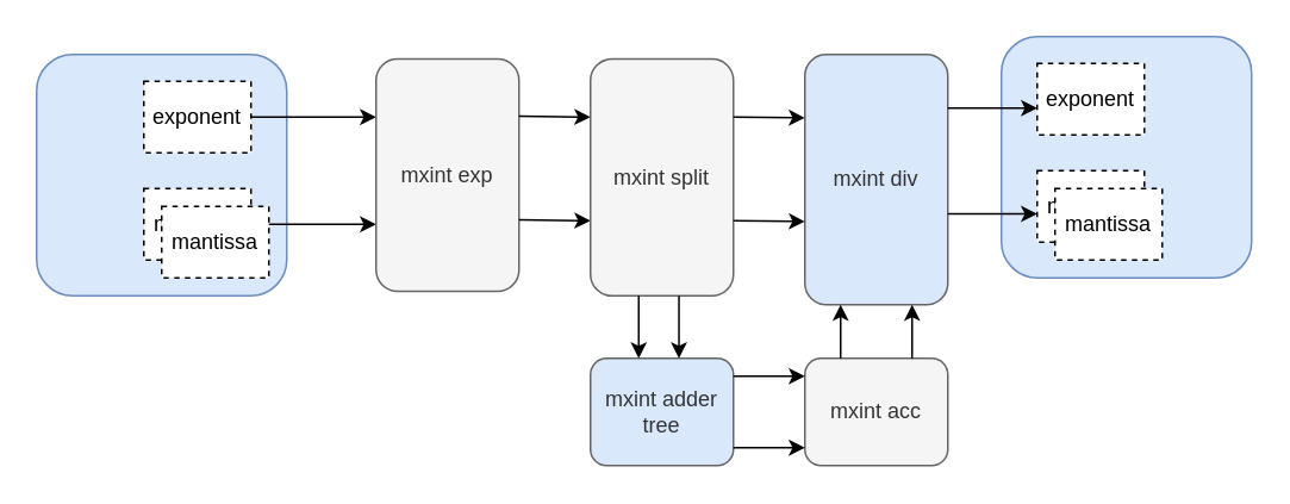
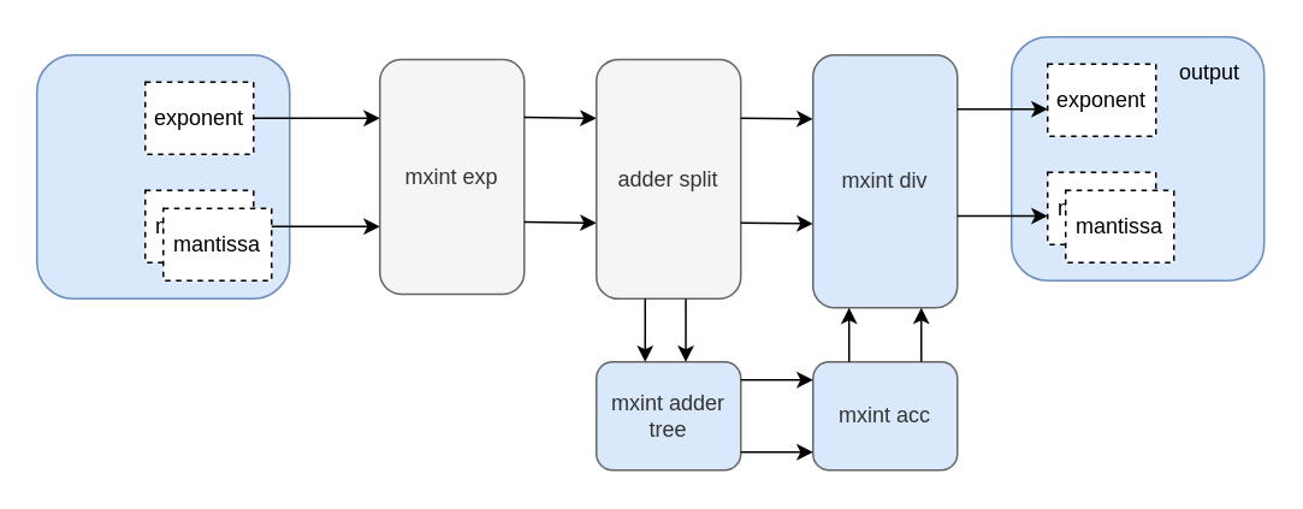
  <mxCell id="0" />
  <mxCell id="1" parent="0" />
  <mxCell id="2" value="" style="rounded=1;whiteSpace=wrap;html=1;fillColor=#dae8fc;strokeColor=#6c8ebf;" vertex="1" parent="1"><mxGeometry x="20" y="30" width="140" height="135" as="geometry" /></mxCell>
  <mxCell id="3" style="edgeStyle=none;html=1;" edge="1" parent="1" source="4"><mxGeometry relative="1" as="geometry"><mxPoint x="210" y="125" as="targetPoint" /></mxGeometry></mxCell>
  <mxCell id="4" value="mantissa" style="rounded=0;whiteSpace=wrap;html=1;dashed=1;" vertex="1" parent="1"><mxGeometry x="80" y="105" width="60" height="40" as="geometry" /></mxCell>
  <mxCell id="5" style="edgeStyle=none;html=1;" edge="1" parent="1" source="6"><mxGeometry relative="1" as="geometry"><mxPoint x="210" y="65" as="targetPoint" /></mxGeometry></mxCell>
  <mxCell id="6" value="exponent" style="rounded=0;whiteSpace=wrap;html=1;dashed=1;" vertex="1" parent="1"><mxGeometry x="80" y="45" width="60" height="40" as="geometry" /></mxCell>
  <mxCell id="7" value="mantissa" style="rounded=0;whiteSpace=wrap;html=1;dashed=1;" vertex="1" parent="1"><mxGeometry x="90" y="115" width="60" height="40" as="geometry" /></mxCell>
  <mxCell id="8" value="mxint exp" style="rounded=1;whiteSpace=wrap;html=1;fillColor=#f5f5f5;fontColor=#333333;strokeColor=#666666;" vertex="1" parent="1"><mxGeometry x="210" y="32.5" width="80" height="130" as="geometry" /></mxCell>
  <mxCell id="9" style="edgeStyle=none;html=1;" edge="1" parent="1"><mxGeometry relative="1" as="geometry"><mxPoint x="330" y="123" as="targetPoint" /><mxPoint x="290" y="122.5" as="sourcePoint" /></mxGeometry></mxCell>
  <mxCell id="10" style="edgeStyle=none;html=1;" edge="1" parent="1"><mxGeometry relative="1" as="geometry"><mxPoint x="330" y="65" as="targetPoint" /><mxPoint x="290" y="64.57" as="sourcePoint" /></mxGeometry></mxCell>
- <mxCell id="11" value="mxint split" style="rounded=1;whiteSpace=wrap;html=1;fillColor=#f5f5f5;fontColor=#333333;strokeColor=#666666;" vertex="1" parent="1"><mxGeometry x="330" y="32.5" width="80" height="132.5" as="geometry" /></mxCell>
+ <mxCell id="11" value="adder split" style="rounded=1;whiteSpace=wrap;html=1;fillColor=#f5f5f5;fontColor=#333333;strokeColor=#666666;" vertex="1" parent="1"><mxGeometry x="330" y="32.5" width="80" height="132.5" as="geometry" /></mxCell>
  <mxCell id="12" value="mxint adder tree" style="rounded=1;whiteSpace=wrap;html=1;fillColor=#dae8fc;fontColor=#333333;strokeColor=#666666;" vertex="1" parent="1"><mxGeometry x="330" y="200" width="80" height="60" as="geometry" /></mxCell>
  <mxCell id="13" value="mxint div" style="rounded=1;whiteSpace=wrap;html=1;fillColor=#dae8fc;fontColor=#333333;strokeColor=#666666;" vertex="1" parent="1"><mxGeometry x="450" y="30" width="80" height="140" as="geometry" /></mxCell>
  <mxCell id="14" style="edgeStyle=none;html=1;entryX=0.5;entryY=0;entryDx=0;entryDy=0;" edge="1" parent="1"><mxGeometry relative="1" as="geometry"><mxPoint x="357" y="165" as="sourcePoint" /><mxPoint x="357" y="200" as="targetPoint" /></mxGeometry></mxCell>
  <mxCell id="15" style="edgeStyle=none;html=1;entryX=0.5;entryY=0;entryDx=0;entryDy=0;" edge="1" parent="1"><mxGeometry relative="1" as="geometry"><mxPoint x="379.52" y="165" as="sourcePoint" /><mxPoint x="379.52" y="200" as="targetPoint" /></mxGeometry></mxCell>
  <mxCell id="16" style="edgeStyle=none;html=1;" edge="1" parent="1"><mxGeometry relative="1" as="geometry"><mxPoint x="450" y="65.43" as="targetPoint" /><mxPoint x="410" y="65" as="sourcePoint" /></mxGeometry></mxCell>
  <mxCell id="17" style="edgeStyle=none;html=1;" edge="1" parent="1"><mxGeometry relative="1" as="geometry"><mxPoint x="450" y="123.43" as="targetPoint" /><mxPoint x="410" y="122.93" as="sourcePoint" /></mxGeometry></mxCell>
  <mxCell id="18" value="" style="rounded=1;whiteSpace=wrap;html=1;fillColor=#dae8fc;strokeColor=#6c8ebf;" vertex="1" parent="1"><mxGeometry x="560" y="20" width="140" height="135" as="geometry" /></mxCell>
+ <mxCell id="19" value="output" style="text;strokeColor=none;align=center;fillColor=none;html=1;verticalAlign=middle;whiteSpace=wrap;rounded=0;" vertex="1" parent="1"><mxGeometry x="640" y="25" width="60" height="30" as="geometry" /></mxCell>
  <mxCell id="20" value="exponent" style="rounded=0;whiteSpace=wrap;html=1;dashed=1;" vertex="1" parent="1"><mxGeometry x="580" y="35" width="60" height="40" as="geometry" /></mxCell>
  <mxCell id="21" value="mantissa" style="rounded=0;whiteSpace=wrap;html=1;dashed=1;" vertex="1" parent="1"><mxGeometry x="580" y="95" width="60" height="40" as="geometry" /></mxCell>
  <mxCell id="22" value="mantissa" style="rounded=0;whiteSpace=wrap;html=1;dashed=1;" vertex="1" parent="1"><mxGeometry x="590" y="105" width="60" height="40" as="geometry" /></mxCell>
  <mxCell id="23" style="edgeStyle=none;html=1;" edge="1" parent="1"><mxGeometry relative="1" as="geometry"><mxPoint x="580" y="60" as="targetPoint" /><mxPoint x="530" y="60" as="sourcePoint" /><Array as="points"><mxPoint x="560" y="60" /></Array></mxGeometry></mxCell>
  <mxCell id="24" style="edgeStyle=none;html=1;" edge="1" parent="1"><mxGeometry relative="1" as="geometry"><mxPoint x="580" y="119.17" as="targetPoint" /><mxPoint x="530" y="119.17" as="sourcePoint" /><Array as="points"><mxPoint x="560" y="119.17" /></Array></mxGeometry></mxCell>
- <mxCell id="25" value="mxint acc" style="rounded=1;whiteSpace=wrap;html=1;fillColor=#f5f5f5;fontColor=#333333;strokeColor=#666666;" vertex="1" parent="1"><mxGeometry x="450" y="200" width="80" height="60" as="geometry" /></mxCell>
+ <mxCell id="25" value="mxint acc" style="rounded=1;whiteSpace=wrap;html=1;fillColor=#dae8fc;fontColor=#333333;strokeColor=#666666;" vertex="1" parent="1"><mxGeometry x="450" y="200" width="80" height="60" as="geometry" /></mxCell>
  <mxCell id="26" style="edgeStyle=none;html=1;entryX=0;entryY=0.5;entryDx=0;entryDy=0;" edge="1" parent="1"><mxGeometry relative="1" as="geometry"><mxPoint x="410" y="210" as="sourcePoint" /><mxPoint x="450" y="210" as="targetPoint" /></mxGeometry></mxCell>
  <mxCell id="27" style="edgeStyle=none;html=1;entryX=0;entryY=0.5;entryDx=0;entryDy=0;" edge="1" parent="1"><mxGeometry relative="1" as="geometry"><mxPoint x="410" y="250" as="sourcePoint" /><mxPoint x="450" y="250" as="targetPoint" /></mxGeometry></mxCell>
  <mxCell id="28" style="edgeStyle=none;html=1;entryX=0.5;entryY=1;entryDx=0;entryDy=0;" edge="1" parent="1"><mxGeometry relative="1" as="geometry"><mxPoint x="470" y="200" as="sourcePoint" /><mxPoint x="470" y="170" as="targetPoint" /></mxGeometry></mxCell>
  <mxCell id="29" style="edgeStyle=none;html=1;entryX=0.5;entryY=1;entryDx=0;entryDy=0;" edge="1" parent="1"><mxGeometry relative="1" as="geometry"><mxPoint x="510" y="200" as="sourcePoint" /><mxPoint x="510" y="170" as="targetPoint" /></mxGeometry></mxCell>
